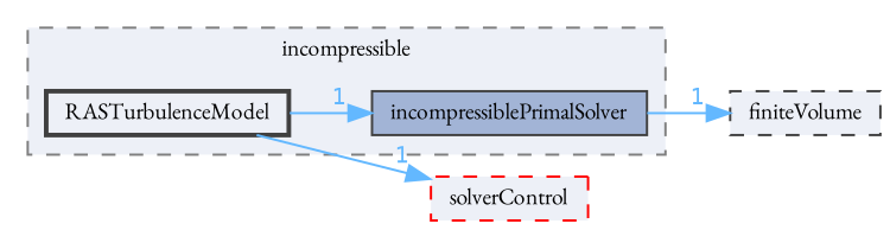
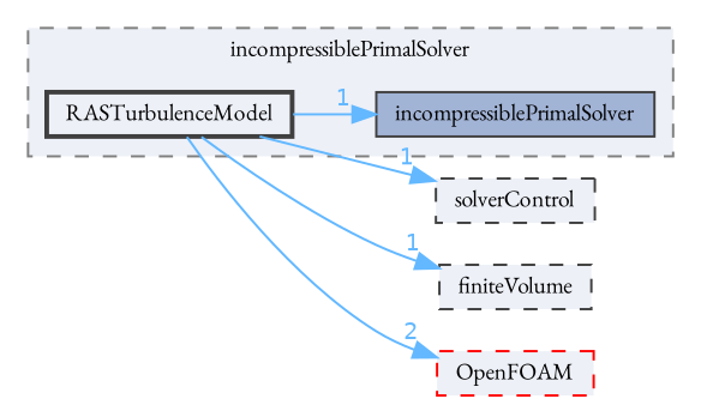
  digraph {
    compound=true
    fontname="EB Garamond"
    rankdir=LR
    node [color=grey25 fillcolor="#edf0f7" fontname="EB Garamond" fontsize=10 shape=box style="filled,dashed"]
    edge [color=steelblue1 fontcolor=steelblue1 fontname="EB Garamond" fontsize=10 headlabel=1 labeldistance=1.5 labelfontname=Helvetica labelfontsize=10]
    n1 [fillcolor="#a2b4d6" height=0.2 label=incompressiblePrimalSolver style=filled width=0.4]
    n2 [height=0.2 label=RASTurbulenceModel style="filled,bold" width=0.4]
-   n3 [color=red height=0.2 label=solverControl width=0.4]
+   n3 [height=0.2 label=solverControl width=0.4]
    n4 [height=0.2 label=finiteVolume width=0.4]
+   n5 [color=red height=0.2 label=OpenFOAM width=0.4]
    subgraph cluster_1 {
      bgcolor="#edf0f7"
      fontsize=10
-     label=incompressible
+     label=incompressiblePrimalSolver
      pencolor=grey50
      style="filled,dashed"
      n1
      n2
    }
    n2 -> n1
    n2 -> n3
-   n1 -> n4
+   n2 -> n4
+   n2 -> n5 [headlabel=2]
  }
